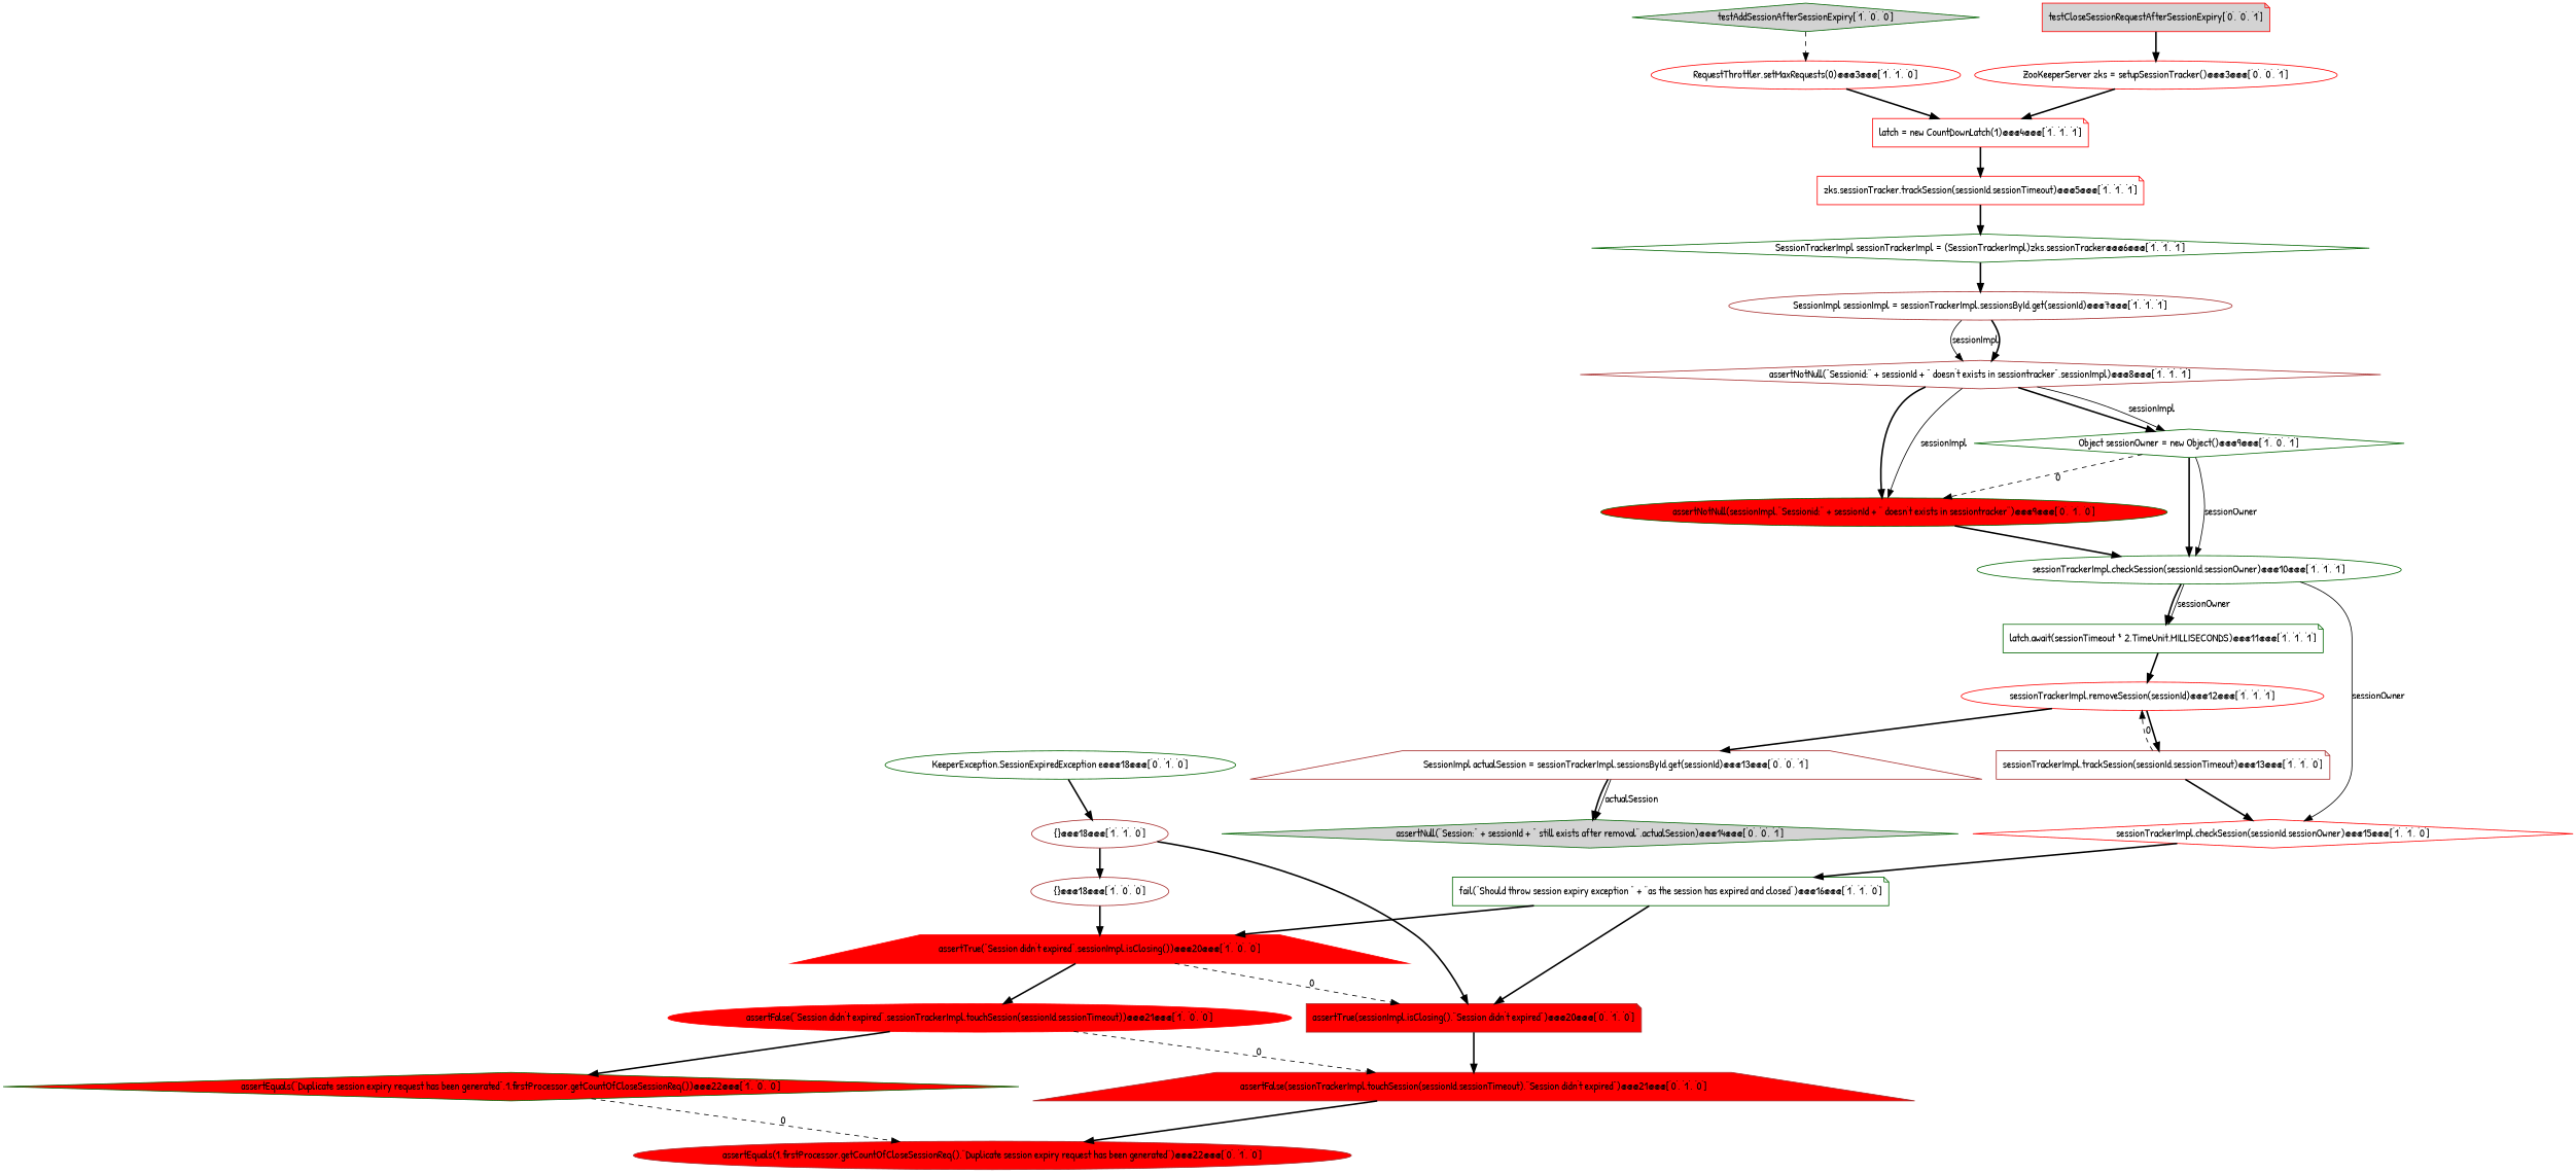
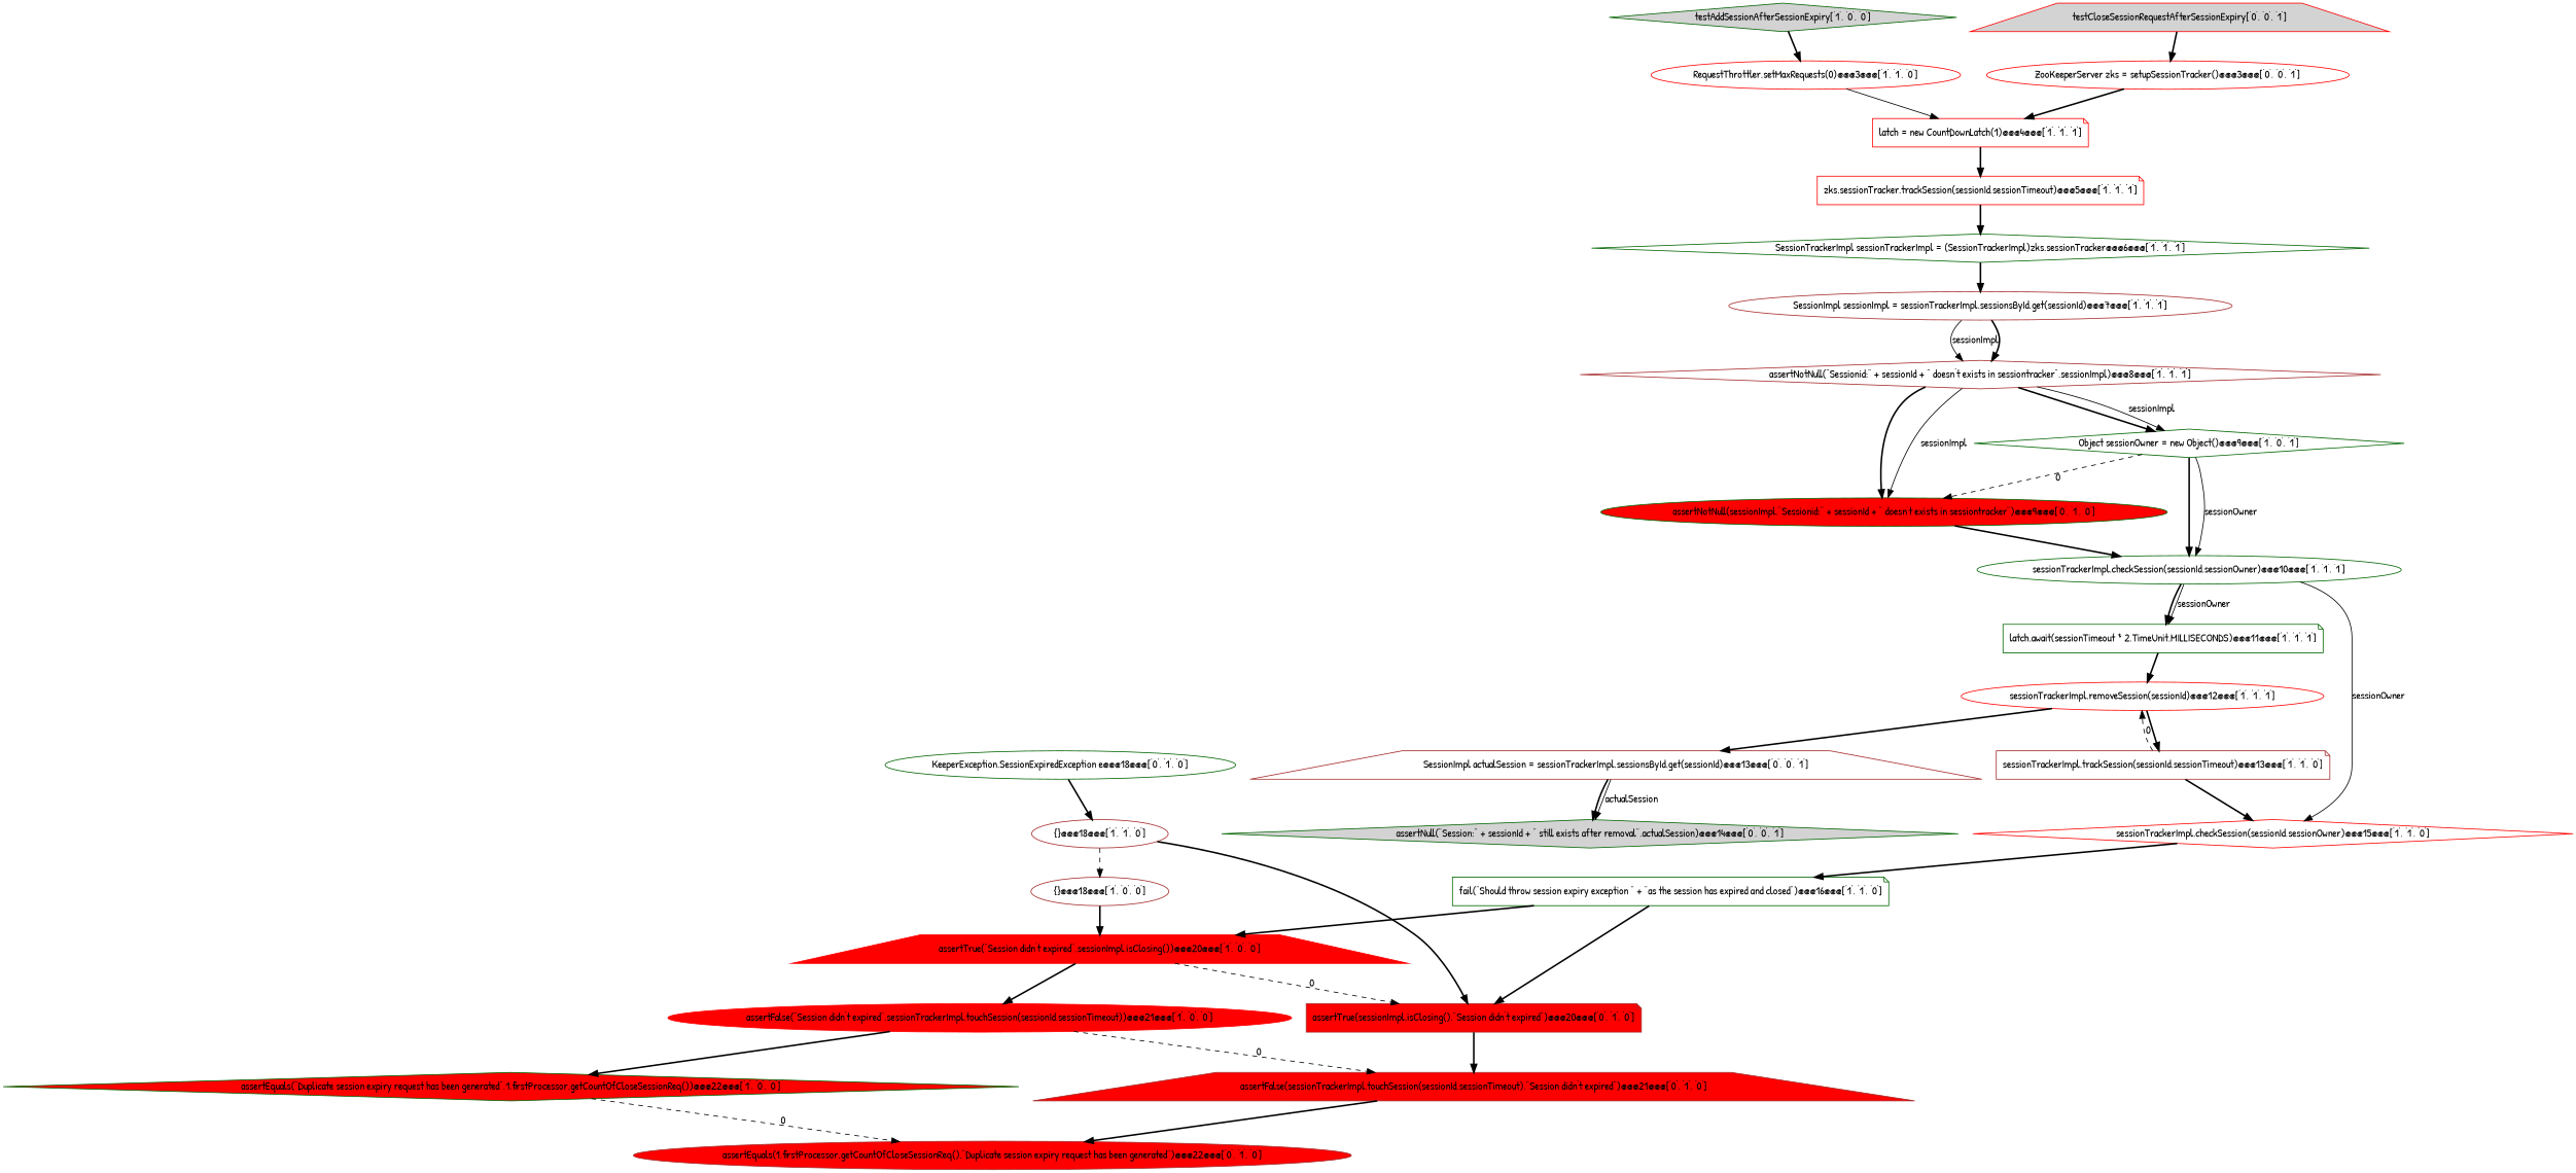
  digraph {
    fontname="Patrick Hand"
    node [color=darkgreen fillcolor=white fontname="Patrick Hand" shape=ellipse style=filled]
    edge [fontname="Patrick Hand" style=bold]
    n1 [fillcolor=lightgray label="assertNull(\"Session:\" + sessionId + \" still exists after removal\",actualSession)@@@14@@@['0', '0', '1']" shape=diamond]
    n2 [color=red fillcolor=red label="assertFalse(\"Session didn't expired\",sessionTrackerImpl.touchSession(sessionId,sessionTimeout))@@@21@@@['1', '0', '0']"]
    n3 [fillcolor=red label="assertEquals(\"Duplicate session expiry request has been generated\",1,firstProcessor.getCountOfCloseSessionReq())@@@22@@@['1', '0', '0']" shape=diamond]
    n4 [color=brown fillcolor=red label="assertFalse(sessionTrackerImpl.touchSession(sessionId,sessionTimeout),\"Session didn't expired\")@@@21@@@['0', '1', '0']" shape=trapezium]
    n5 [color=brown fillcolor=red label="assertEquals(1,firstProcessor.getCountOfCloseSessionReq(),\"Duplicate session expiry request has been generated\")@@@22@@@['0', '1', '0']"]
    n6 [color=brown label="SessionImpl sessionImpl = sessionTrackerImpl.sessionsById.get(sessionId)@@@7@@@['1', '1', '1']"]
    n7 [color=brown label="assertNotNull(\"Sessionid:\" + sessionId + \" doesn't exists in sessiontracker\",sessionImpl)@@@8@@@['1', '1', '1']" shape=diamond]
    n8 [fillcolor=red label="assertNotNull(sessionImpl,\"Sessionid:\" + sessionId + \" doesn't exists in sessiontracker\")@@@9@@@['0', '1', '0']"]
    n9 [label="Object sessionOwner = new Object()@@@9@@@['1', '0', '1']" shape=diamond]
    n10 [label="sessionTrackerImpl.checkSession(sessionId,sessionOwner)@@@10@@@['1', '1', '1']"]
    n11 [label="latch.await(sessionTimeout * 2,TimeUnit.MILLISECONDS)@@@11@@@['1', '1', '1']" shape=note]
    n12 [color=red label="sessionTrackerImpl.checkSession(sessionId,sessionOwner)@@@15@@@['1', '1', '0']" shape=diamond]
    n13 [label="fail(\"Should throw session expiry exception \" + \"as the session has expired and closed\")@@@16@@@['1', '1', '0']" shape=note]
    n14 [color=brown fillcolor=red label="assertTrue(sessionImpl.isClosing(),\"Session didn't expired\")@@@20@@@['0', '1', '0']" shape=note]
    n15 [color=red fillcolor=red label="assertTrue(\"Session didn't expired\",sessionImpl.isClosing())@@@20@@@['1', '0', '0']" shape=trapezium]
    n16 [color=red label="sessionTrackerImpl.removeSession(sessionId)@@@12@@@['1', '1', '1']"]
    n17 [color=brown label="SessionImpl actualSession = sessionTrackerImpl.sessionsById.get(sessionId)@@@13@@@['0', '0', '1']" shape=trapezium]
    n18 [color=brown label="sessionTrackerImpl.trackSession(sessionId,sessionTimeout)@@@13@@@['1', '1', '0']" shape=note]
    n19 [color=red label="latch = new CountDownLatch(1)@@@4@@@['1', '1', '1']" shape=note]
    n20 [color=red label="zks.sessionTracker.trackSession(sessionId,sessionTimeout)@@@5@@@['1', '1', '1']" shape=note]
    n21 [label="SessionTrackerImpl sessionTrackerImpl = (SessionTrackerImpl)zks.sessionTracker@@@6@@@['1', '1', '1']" shape=diamond]
    n22 [color=brown label="{}@@@18@@@['1', '0', '0']"]
    n23 [fillcolor=lightgray label="testAddSessionAfterSessionExpiry['1', '0', '0']" shape=diamond]
    n24 [color=red label="RequestThrottler.setMaxRequests(0)@@@3@@@['1', '1', '0']"]
    n25 [label="KeeperException.SessionExpiredException e@@@18@@@['0', '1', '0']"]
    n26 [color=brown label="{}@@@18@@@['1', '1', '0']"]
-   n27 [color=red fillcolor=lightgray label="testCloseSessionRequestAfterSessionExpiry['0', '0', '1']" shape=note]
+   n27 [color=red fillcolor=lightgray label="testCloseSessionRequestAfterSessionExpiry['0', '0', '1']" shape=trapezium]
    n28 [color=red label="ZooKeeperServer zks = setupSessionTracker()@@@3@@@['0', '0', '1']"]
    n2 -> n3
    n2 -> n4 [label=0 style=dashed]
    n3 -> n5 [label=0 style=dashed]
    n4 -> n5
    n6 -> n7 [label=sessionImpl style=solid]
    n6 -> n7
    n7 -> n8
    n7 -> n8 [label=sessionImpl style=solid]
    n7 -> n9
    n7 -> n9 [label=sessionImpl style=solid]
    n8 -> n10
    n9 -> n8 [label=0 style=dashed]
    n9 -> n10 [label=sessionOwner style=solid]
    n9 -> n10
    n10 -> n11 [label=sessionOwner style=solid]
    n10 -> n11
    n10 -> n12 [label=sessionOwner style=solid]
    n11 -> n16
    n12 -> n13
    n13 -> n14
    n13 -> n15
    n14 -> n4
    n15 -> n2
    n15 -> n14 [label=0 style=dashed]
    n16 -> n17
    n16 -> n18
    n17 -> n1 [label=actualSession style=solid]
    n17 -> n1
    n18 -> n12
    n18 -> n16 [label=0 style=dashed]
    n19 -> n20
    n20 -> n21
    n21 -> n6
    n22 -> n15
-   n23 -> n24 [style=dashed]
-   n24 -> n19
+   n23 -> n24
+   n24 -> n19 [style=solid]
    n25 -> n26
    n26 -> n14
-   n26 -> n22
+   n26 -> n22 [style=dashed]
    n27 -> n28
    n28 -> n19
  }
